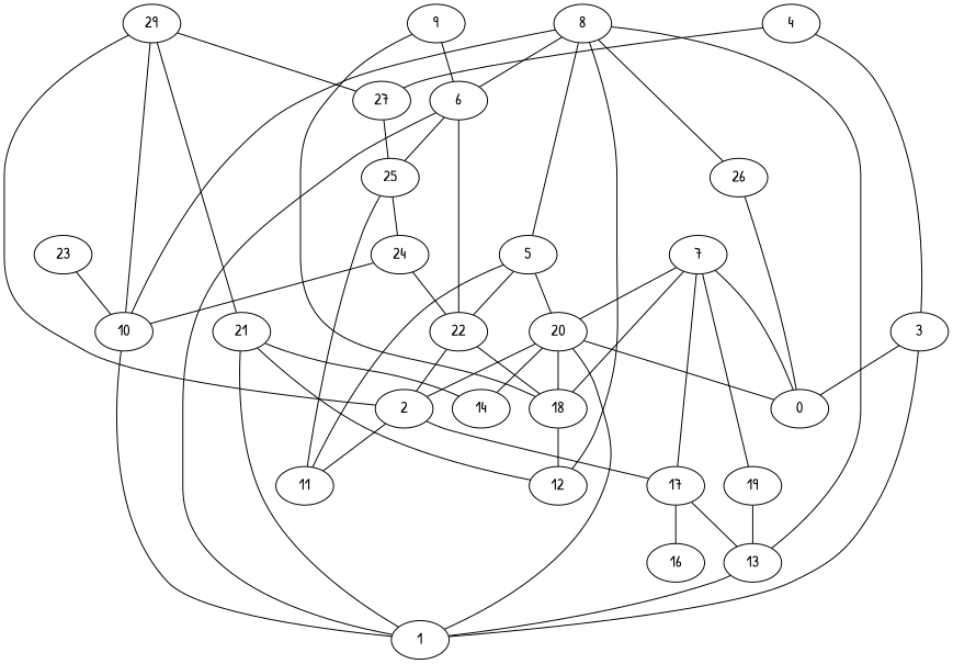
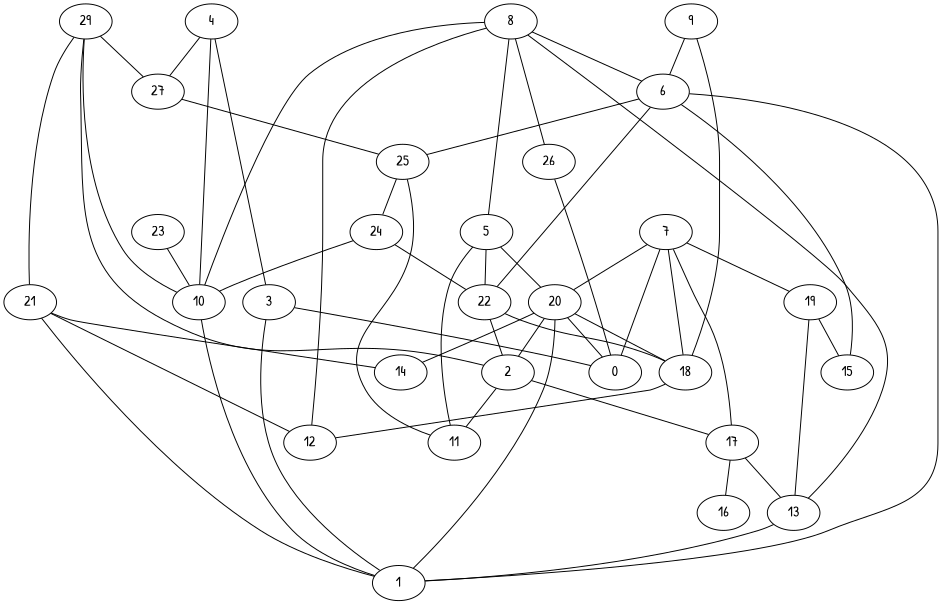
  digraph {
    fontname="Patrick Hand"
    node [fontname="Patrick Hand"]
    edge [color=black dir=none fontname="Patrick Hand"]
    27
    16
    25
    11
    24
    4
    10
    3
    1
    18
    0
    9
    6
    12
    22
+   15
    2
    17
    13
    20
    14
    19
    29
    21
    7
    26
    5
    8
    23
    subgraph sub_1 {
      27
      16
      25
      11
      24
      4
      10
      3
      1
      18
      0
      9
      6
      12
      22
+     15
      2
      17
      13
      20
      14
      19
      29
      21
      7
      26
      5
      8
      23
    }
    27 -> 25
    25 -> 11
    25 -> 24
    24 -> 10
    24 -> 22
    4 -> 27
+   4 -> 10
    4 -> 3
    10 -> 1
    3 -> 1
    3 -> 0
    18 -> 12
    9 -> 18
    9 -> 6
    6 -> 25
    6 -> 1
    6 -> 22
+   6 -> 15
    22 -> 18
    22 -> 2
    2 -> 11
    2 -> 17
    17 -> 16
    17 -> 13
    13 -> 1
    20 -> 1
    20 -> 18
    20 -> 0
    20 -> 2
    20 -> 14
+   19 -> 15
    19 -> 13
    29 -> 27
    29 -> 10
    29 -> 2
    29 -> 21
    21 -> 1
    21 -> 12
    21 -> 14
    7 -> 18
    7 -> 0
    7 -> 17
    7 -> 20
    7 -> 19
    26 -> 0
    5 -> 11
    5 -> 22
    5 -> 20
    8 -> 10
    8 -> 6
    8 -> 12
    8 -> 13
    8 -> 26
    8 -> 5
    23 -> 10
  }
